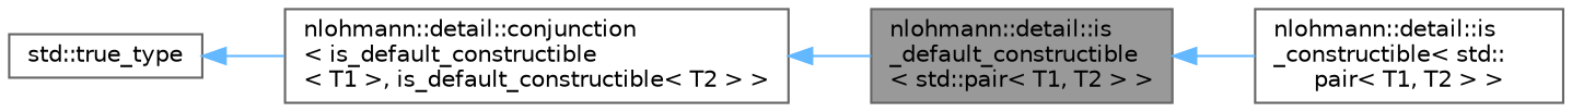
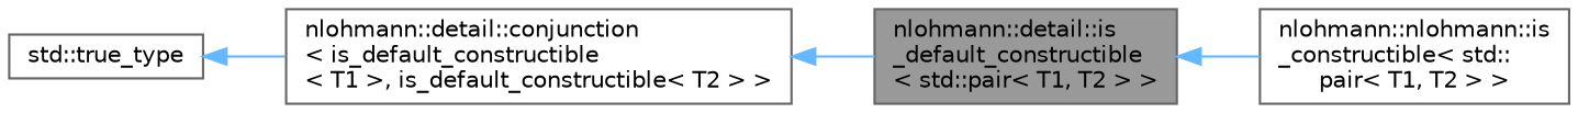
  digraph {
    rankdir=LR
    node [color=gray40 fillcolor=white fontname=Helvetica fontsize=10 shape=box style=filled]
    edge [color=steelblue1 dir=back fontname=Helvetica fontsize=10 labelfontname=Helvetica labelfontsize=10 style=solid]
    n1 [fillcolor=grey60 fontcolor=black height=0.2 label="nlohmann::detail::is\l_default_constructible\l\< std::pair\< T1, T2 \> \>" width=0.4]
-   n2 [height=0.2 label="nlohmann::detail::is\l_constructible\< std::\lpair\< T1, T2 \> \>" width=0.4]
+   n2 [height=0.2 label="nlohmann::nlohmann::is\l_constructible\< std::\lpair\< T1, T2 \> \>" width=0.4]
    n3 [height=0.2 label="nlohmann::detail::conjunction\l\< is_default_constructible\l\< T1 \>, is_default_constructible\< T2 \> \>" width=0.4]
    n4 [height=0.2 label="std::true_type" width=0.4]
    n1 -> n2
    n3 -> n1
    n4 -> n3
  }
